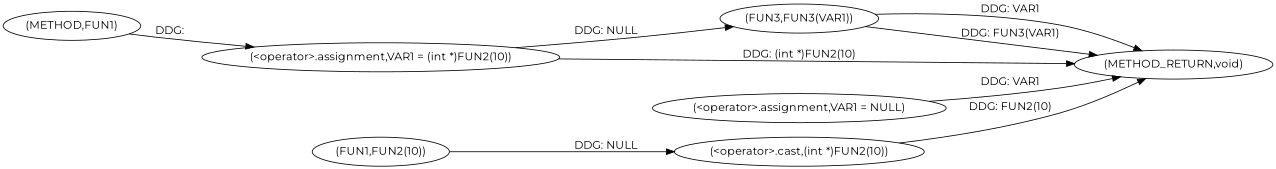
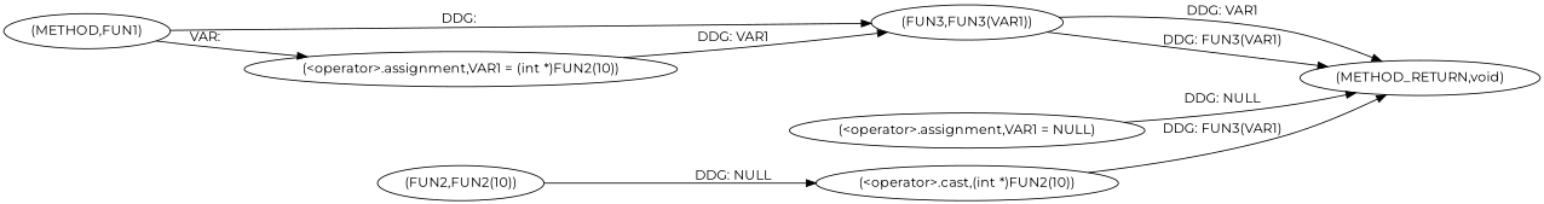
  digraph {
    fontname=Montserrat
    rankdir=LR
    node [fontname=Montserrat]
    edge [fontname=Montserrat]
    n1 [label="(METHOD,FUN1)"]
    n2 [label="(<operator>.assignment,VAR1 = (int *)FUN2(10))"]
    n3 [label="(FUN3,FUN3(VAR1))"]
    n4 [label="(<operator>.assignment,VAR1 = NULL)"]
    n5 [label="(METHOD_RETURN,void)"]
-   n6 [label="(FUN1,FUN2(10))"]
+   n6 [label="(FUN2,FUN2(10))"]
    n7 [label="(<operator>.cast,(int *)FUN2(10))"]
-   n1 -> n2 [label="DDG: "]
-   n2 -> n3 [label="DDG: NULL"]
-   n2 -> n5 [label="DDG: (int *)FUN2(10)"]
+   n1 -> n2 [label="VAR: "]
+   n1 -> n3 [label="DDG: "]
+   n2 -> n3 [label="DDG: VAR1"]
    n3 -> n5 [label="DDG: FUN3(VAR1)"]
    n3 -> n5 [label="DDG: VAR1"]
-   n4 -> n5 [label="DDG: VAR1"]
+   n4 -> n5 [label="DDG: NULL"]
    n6 -> n7 [label="DDG: NULL"]
-   n7 -> n5 [label="DDG: FUN2(10)"]
+   n7 -> n5 [label="DDG: FUN3(VAR1)"]
  }
